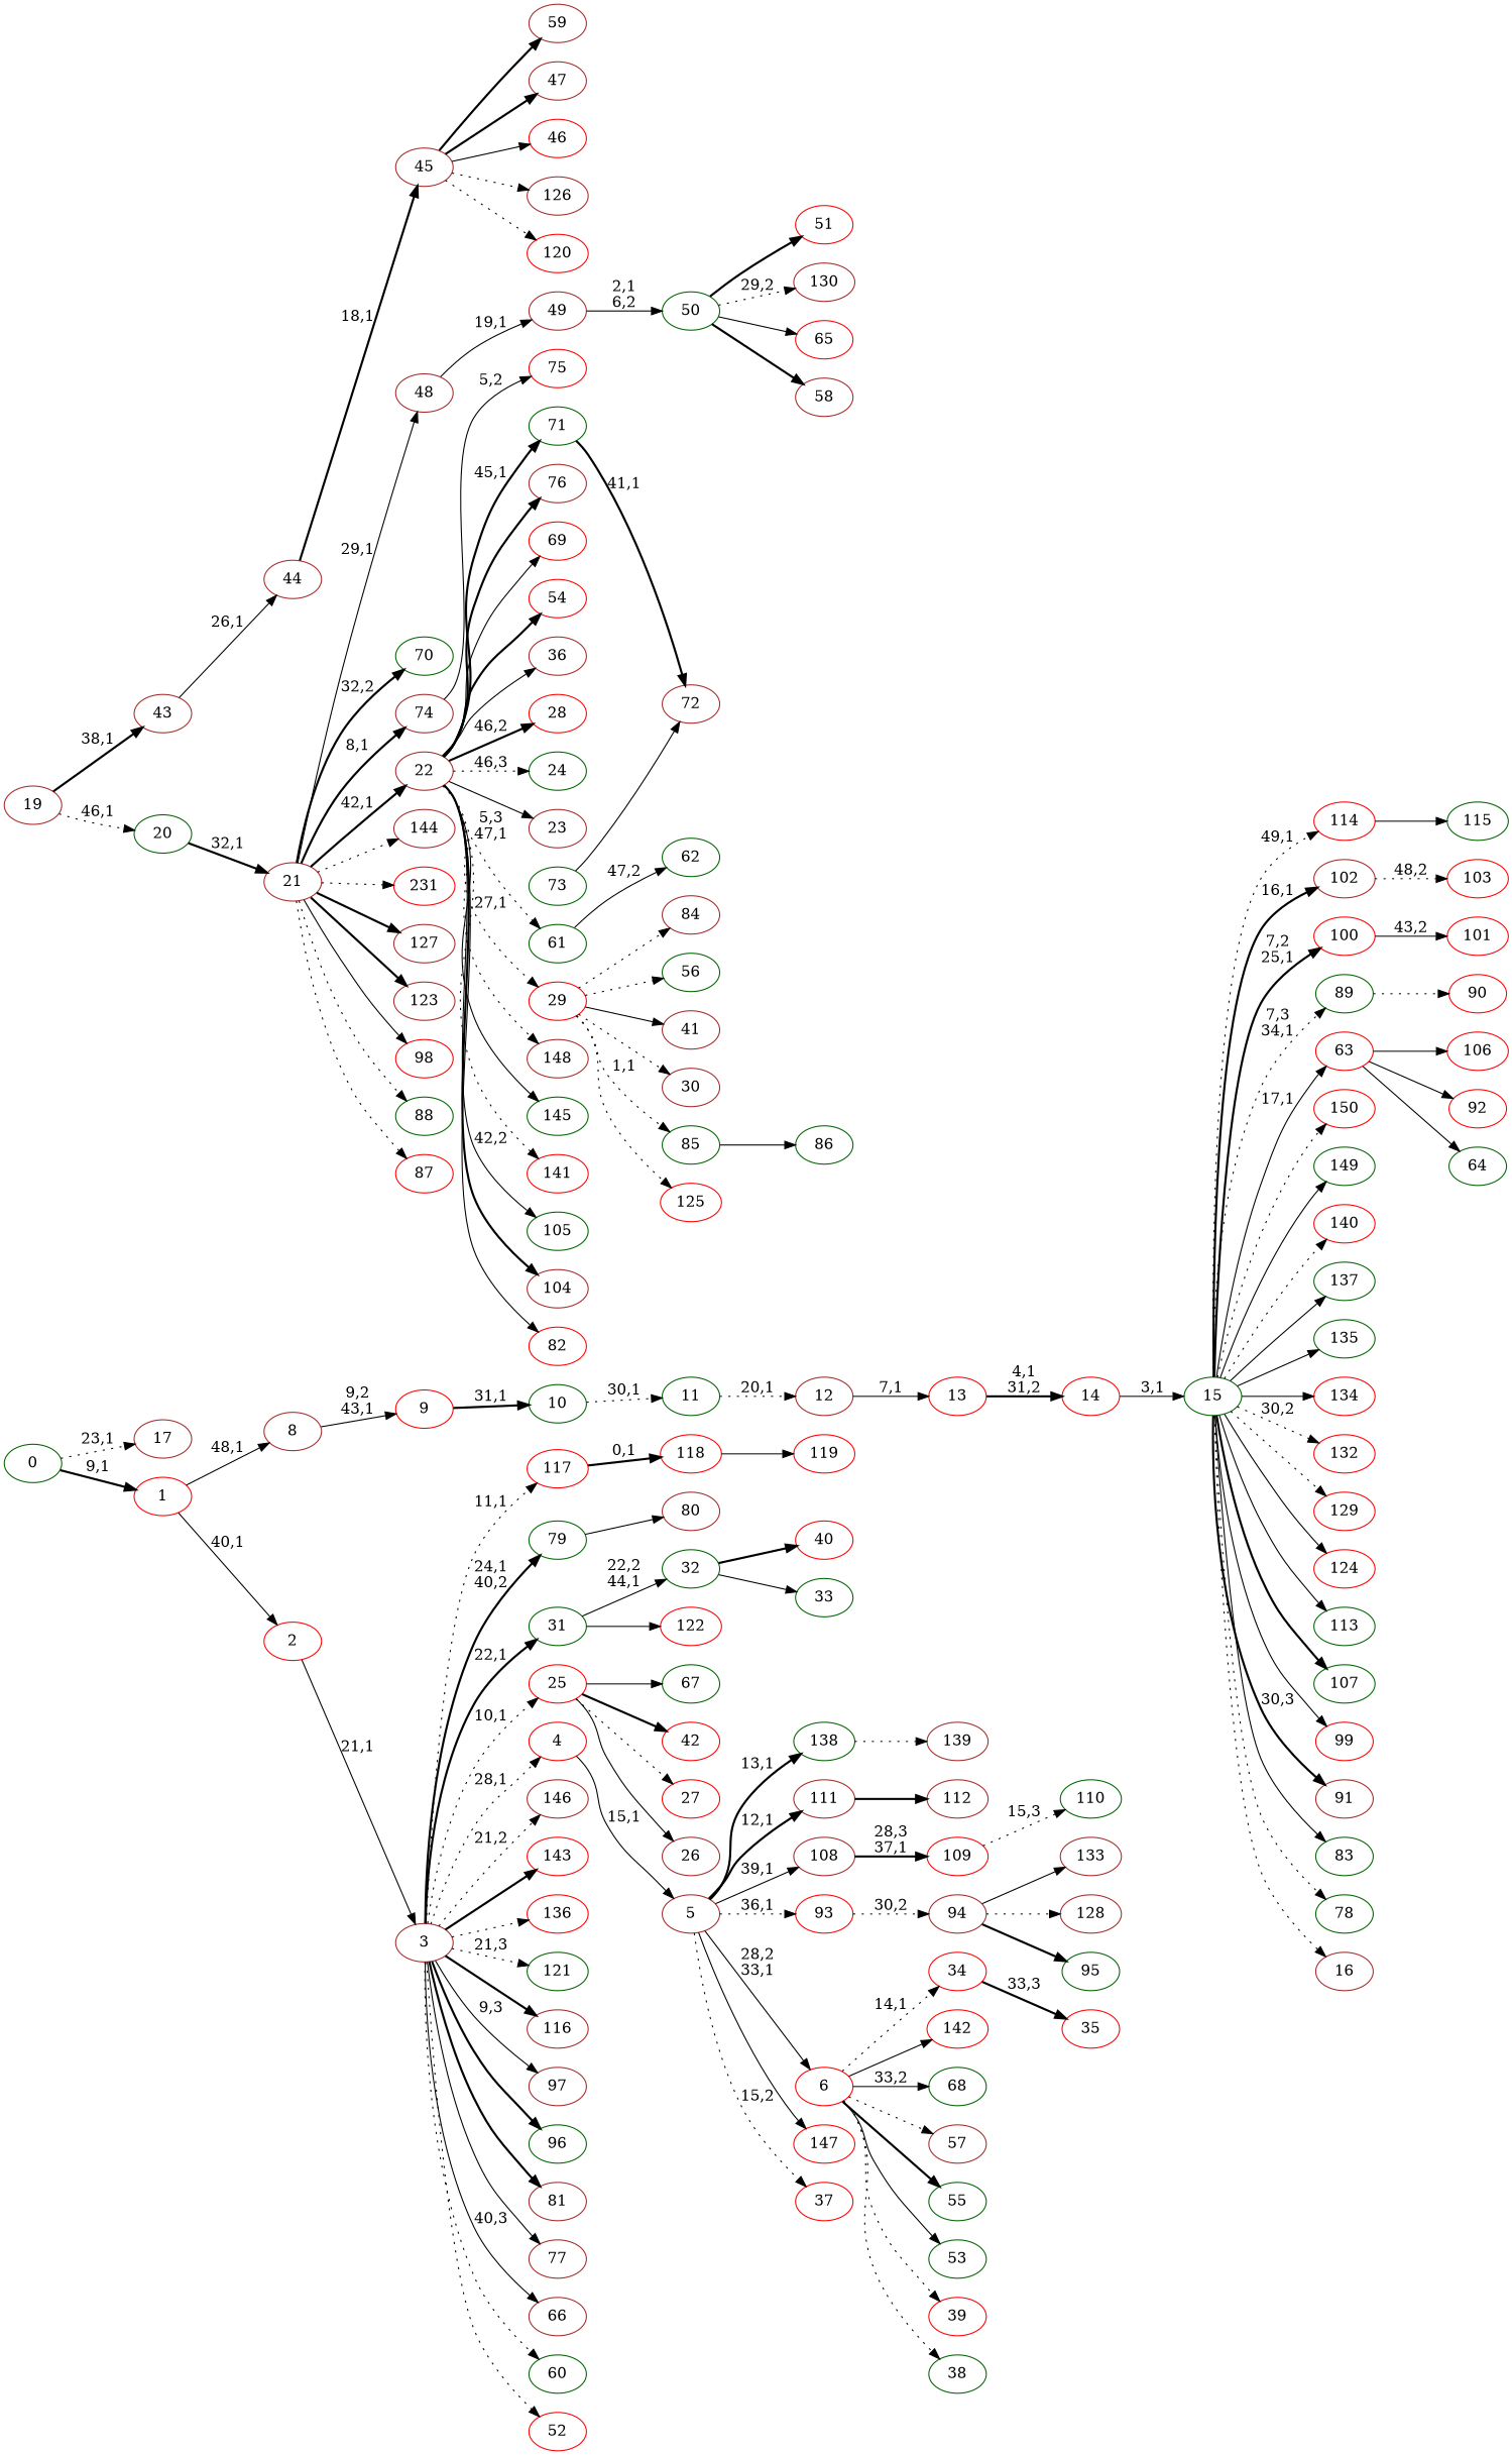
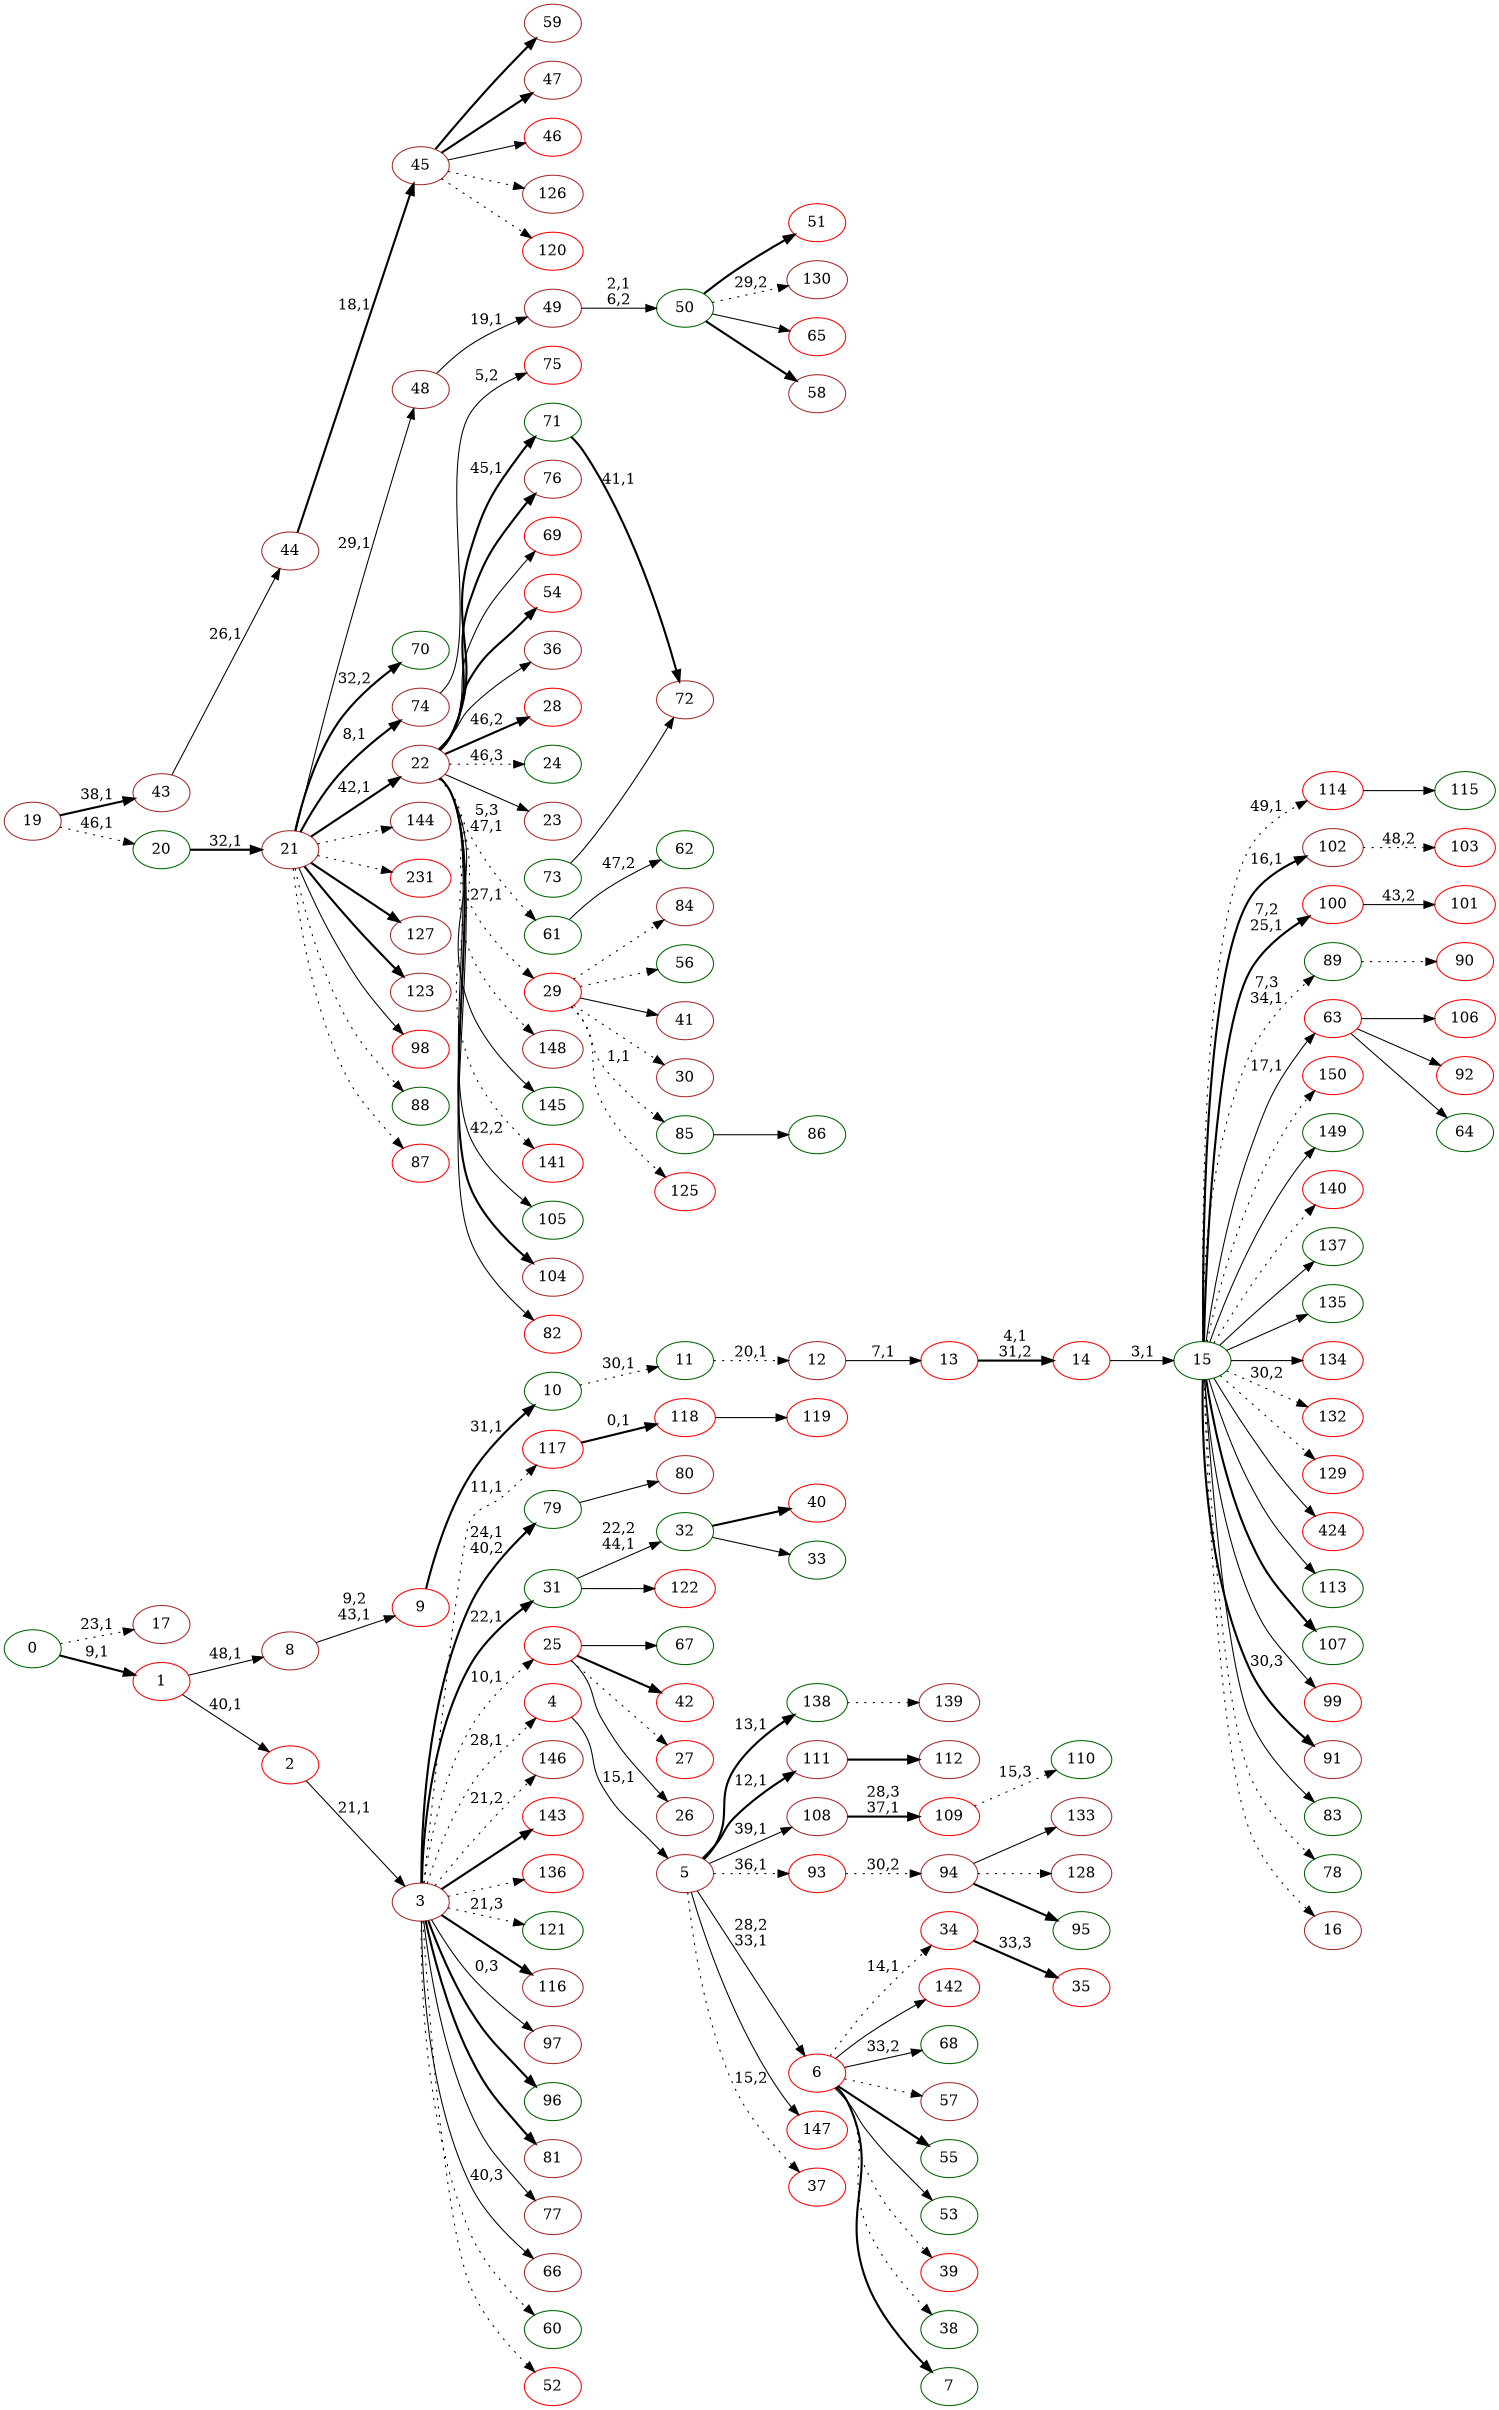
  digraph {
    rankdir=LR
    node [color=red]
    edge [style=solid]
    138 [color=darkgreen]
    139 [color=brown]
    118
    119
    117
    115 [color=darkgreen]
    114
    111 [color=brown]
    112 [color=brown]
    110 [color=darkgreen]
    109
    108 [color=brown]
    102 [color=brown]
    103
    100
    101
    94 [color=brown]
    133 [color=brown]
    128 [color=brown]
    95 [color=darkgreen]
    93
    89 [color=darkgreen]
    90
    85 [color=darkgreen]
    86 [color=darkgreen]
    79 [color=darkgreen]
    80 [color=brown]
    74 [color=brown]
    75
    72 [color=brown]
    73 [color=darkgreen]
    71 [color=darkgreen]
    63
    106
    92
    64 [color=darkgreen]
    61 [color=darkgreen]
    62 [color=darkgreen]
    50 [color=darkgreen]
    130 [color=brown]
    65
    58 [color=brown]
    51
    49 [color=brown]
    48 [color=brown]
    45 [color=brown]
    126 [color=brown]
    120
    59 [color=brown]
    47 [color=brown]
    46
    44 [color=brown]
    43 [color=brown]
    34
    35
    32 [color=darkgreen]
    40
    33 [color=darkgreen]
    31 [color=darkgreen]
    122
    29
    125
    84 [color=brown]
    56 [color=darkgreen]
    41 [color=brown]
    30 [color=brown]
    67 [color=darkgreen]
    25
    42
    27
    26 [color=brown]
    22 [color=brown]
    148 [color=brown]
    145 [color=darkgreen]
    141
    105 [color=darkgreen]
    104 [color=brown]
    82
    76 [color=brown]
    69
    54
    36 [color=brown]
    28
    24 [color=darkgreen]
    23 [color=brown]
    21 [color=brown]
    144 [color=brown]
    n88 [label=231]
    127 [color=brown]
    123 [color=brown]
    98
    88 [color=darkgreen]
    87
    70 [color=darkgreen]
    20 [color=darkgreen]
    19 [color=brown]
    17 [color=brown]
    15 [color=darkgreen]
    150
    149 [color=darkgreen]
    140
    137 [color=darkgreen]
    135 [color=darkgreen]
    134
    132
    129
-   124
+   124 [label=424]
    113 [color=darkgreen]
    107 [color=darkgreen]
    99
    91 [color=brown]
    83 [color=darkgreen]
    78 [color=darkgreen]
    16 [color=brown]
    14
    13
    12 [color=brown]
    11 [color=darkgreen]
    10 [color=darkgreen]
    9
    8 [color=brown]
    6
    142
    68 [color=darkgreen]
    57 [color=brown]
    55 [color=darkgreen]
    53 [color=darkgreen]
    39
    38 [color=darkgreen]
+   7 [color=darkgreen]
    5 [color=brown]
    147
    37
    4
    3 [color=brown]
    146 [color=brown]
    143
    136
    121 [color=darkgreen]
    116 [color=brown]
    97 [color=brown]
    96 [color=darkgreen]
    81 [color=brown]
    77 [color=brown]
    66 [color=brown]
    60 [color=darkgreen]
    52
    2
    1
    0 [color=darkgreen]
    138 -> 139 [style=dotted]
    118 -> 119
    117 -> 118 [label="0,1" style=bold]
    114 -> 115
    111 -> 112 [style=bold]
    109 -> 110 [label="15,3" style=dotted]
    108 -> 109 [label="28,3\n37,1" style=bold]
    102 -> 103 [label="48,2" style=dotted]
    100 -> 101 [label="43,2"]
    94 -> 133
    94 -> 128 [style=dotted]
    94 -> 95 [style=bold]
    93 -> 94 [label="30,2" style=dotted]
    89 -> 90 [style=dotted]
    85 -> 86
    79 -> 80
    74 -> 75 [label="5,2"]
    73 -> 72
    71 -> 72 [label="41,1" style=bold]
    63 -> 106
    63 -> 92
    63 -> 64
    61 -> 62 [label="47,2"]
    50 -> 130 [label="29,2" style=dotted]
    50 -> 65
    50 -> 58 [style=bold]
    50 -> 51 [style=bold]
    49 -> 50 [label="2,1\n6,2"]
    48 -> 49 [label="19,1"]
    45 -> 126 [style=dotted]
    45 -> 120 [style=dotted]
    45 -> 59 [style=bold]
    45 -> 47 [style=bold]
    45 -> 46
    44 -> 45 [label="18,1" style=bold]
    43 -> 44 [label="26,1"]
    34 -> 35 [label="33,3" style=bold]
    32 -> 40 [style=bold]
    32 -> 33
    31 -> 32 [label="22,2\n44,1"]
    31 -> 122
    29 -> 85 [label="1,1" style=dotted]
    29 -> 125 [style=dotted]
    29 -> 84 [style=dotted]
    29 -> 56 [style=dotted]
    29 -> 41
    29 -> 30 [style=dotted]
    25 -> 67
    25 -> 42 [style=bold]
    25 -> 27 [style=dotted]
    25 -> 26
    22 -> 71 [label="45,1" style=bold]
    22 -> 61 [label="5,3\n47,1" style=dotted]
    22 -> 29 [label="27,1" style=dotted]
    22 -> 148 [style=dotted]
    22 -> 145
    22 -> 141 [style=dotted]
    22 -> 105 [label="42,2"]
    22 -> 104 [style=bold]
    22 -> 82
    22 -> 76 [style=bold]
    22 -> 69
    22 -> 54 [style=bold]
    22 -> 36
    22 -> 28 [label="46,2" style=bold]
    22 -> 24 [label="46,3" style=dotted]
    22 -> 23
    21 -> 74 [label="8,1" style=bold]
    21 -> 48 [label="29,1"]
    21 -> 22 [label="42,1" style=bold]
    21 -> 144 [style=dotted]
    21 -> n88 [style=dotted]
    21 -> 127 [style=bold]
    21 -> 123 [style=bold]
    21 -> 98
    21 -> 88 [style=dotted]
    21 -> 87 [style=dotted]
    21 -> 70 [label="32,2" style=bold]
    20 -> 21 [label="32,1" style=bold]
    19 -> 43 [label="38,1" style=bold]
    19 -> 20 [label="46,1" style=dotted]
    15 -> 114 [label="49,1" style=dotted]
    15 -> 102 [label="16,1" style=bold]
    15 -> 100 [label="7,2\n25,1" style=bold]
    15 -> 89 [label="7,3\n34,1" style=dotted]
    15 -> 63 [label="17,1"]
    15 -> 150 [style=dotted]
    15 -> 149
    15 -> 140 [style=dotted]
    15 -> 137
    15 -> 135
    15 -> 134
    15 -> 132 [label="30,2" style=dotted]
    15 -> 129 [style=dotted]
    15 -> 124
    15 -> 113
    15 -> 107 [style=bold]
    15 -> 99
    15 -> 91 [label="30,3" style=bold]
    15 -> 83
    15 -> 78 [style=dotted]
    15 -> 16 [style=dotted]
    14 -> 15 [label="3,1"]
    13 -> 14 [label="4,1\n31,2" style=bold]
    12 -> 13 [label="7,1"]
    11 -> 12 [label="20,1" style=dotted]
    10 -> 11 [label="30,1" style=dotted]
    9 -> 10 [label="31,1" style=bold]
    8 -> 9 [label="9,2\n43,1"]
    6 -> 34 [label="14,1" style=dotted]
    6 -> 142
    6 -> 68 [label="33,2"]
    6 -> 57 [style=dotted]
    6 -> 55 [style=bold]
    6 -> 53
    6 -> 39 [style=dotted]
    6 -> 38 [style=dotted]
+   6 -> 7 [style=bold]
    5 -> 138 [label="13,1" style=bold]
    5 -> 111 [label="12,1" style=bold]
    5 -> 108 [label="39,1"]
    5 -> 93 [label="36,1" style=dotted]
    5 -> 6 [label="28,2\n33,1"]
    5 -> 147
    5 -> 37 [label="15,2" style=dotted]
    4 -> 5 [label="15,1"]
    3 -> 117 [label="11,1" style=dotted]
    3 -> 79 [label="24,1\n40,2" style=bold]
    3 -> 31 [label="22,1" style=bold]
    3 -> 25 [label="10,1" style=dotted]
    3 -> 4 [label="28,1" style=dotted]
    3 -> 146 [label="21,2" style=dotted]
    3 -> 143 [style=bold]
    3 -> 136 [style=dotted]
    3 -> 121 [label="21,3" style=dotted]
    3 -> 116 [style=bold]
-   3 -> 97 [label="9,3"]
+   3 -> 97 [label="0,3"]
    3 -> 96 [style=bold]
    3 -> 81 [style=bold]
    3 -> 77
    3 -> 66 [label="40,3"]
    3 -> 60 [style=dotted]
    3 -> 52 [style=dotted]
    2 -> 3 [label="21,1"]
    1 -> 8 [label="48,1"]
    1 -> 2 [label="40,1"]
    0 -> 17 [label="23,1" style=dotted]
    0 -> 1 [label="9,1" style=bold]
  }
